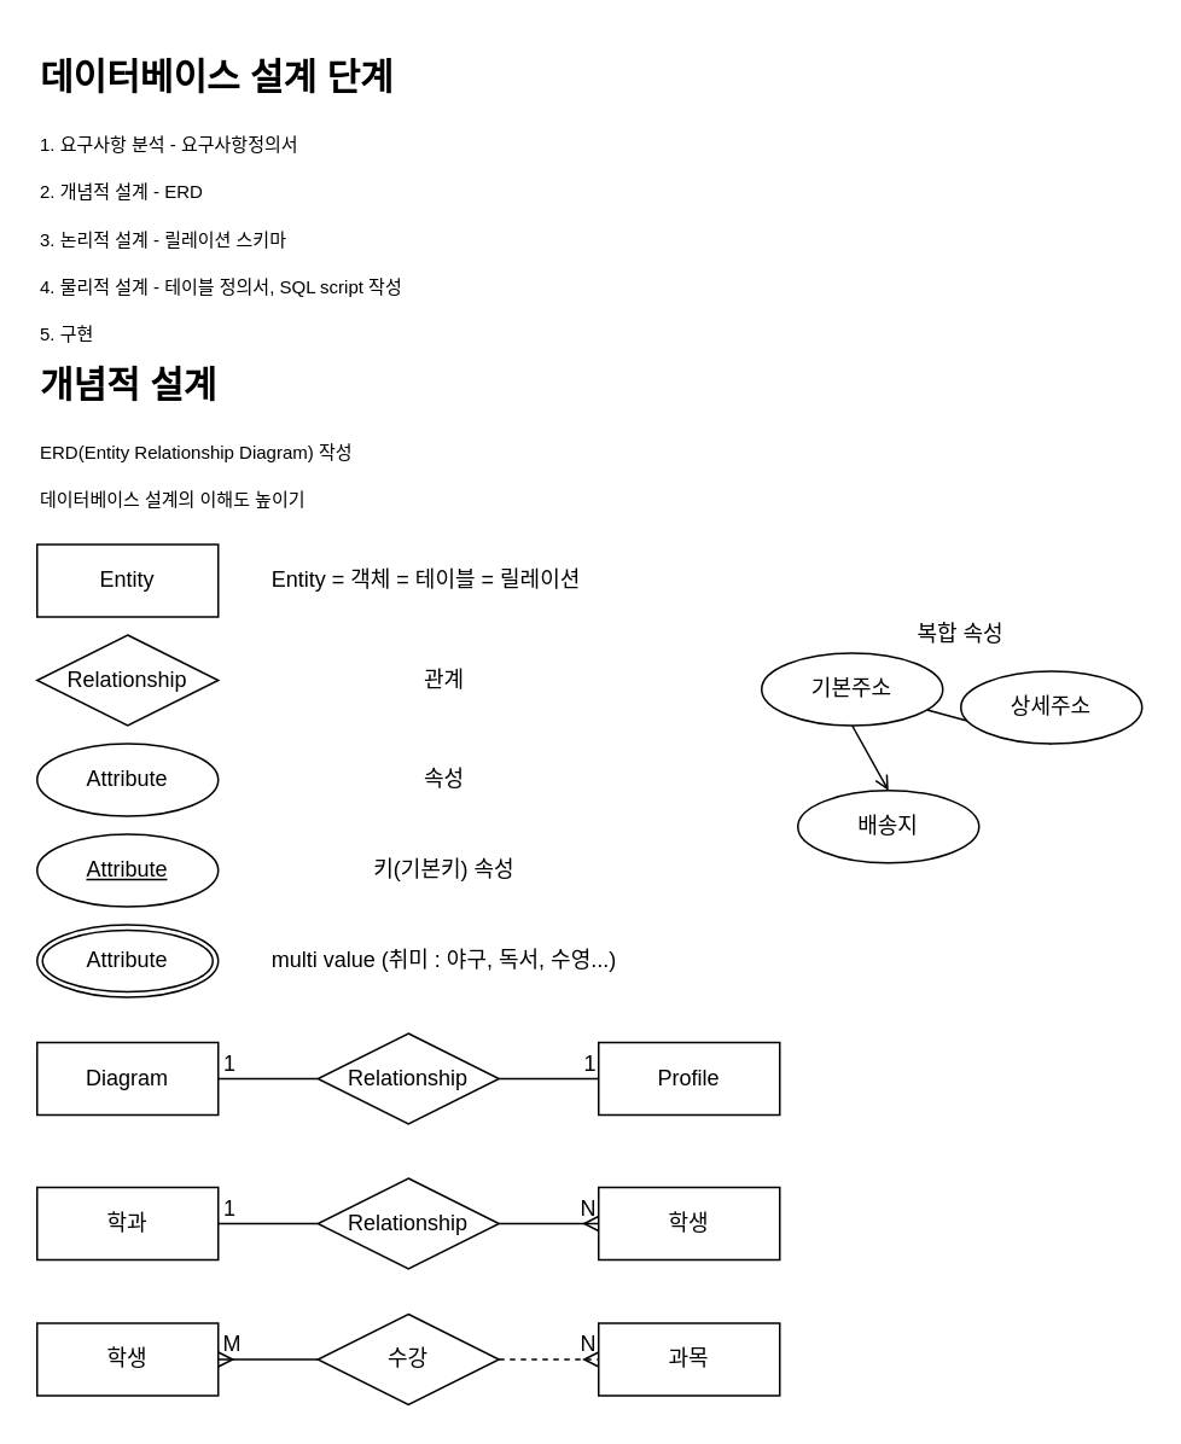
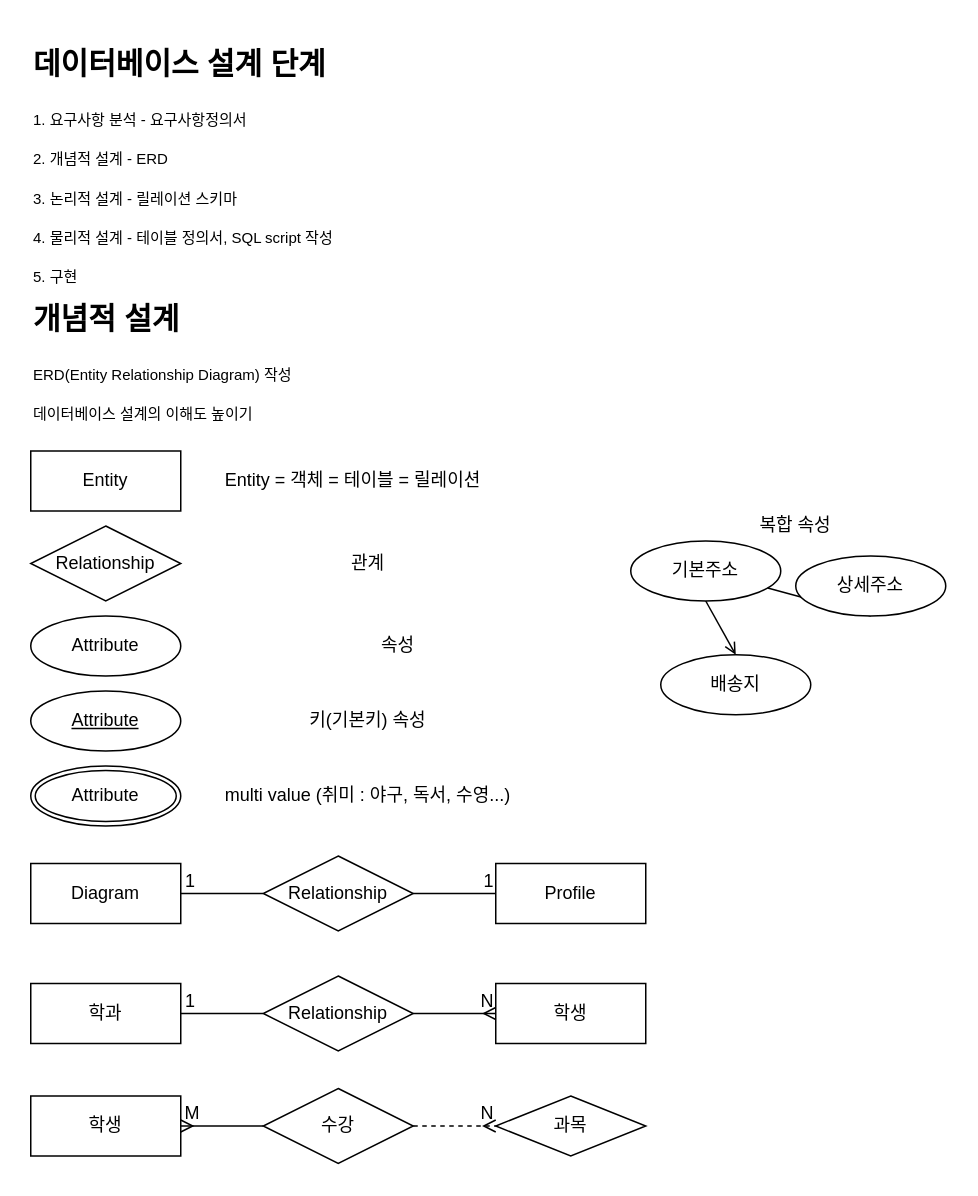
  <mxCell id="0" />
  <mxCell id="1" parent="0" />
  <mxCell id="2" value="&lt;h1 style=&quot;margin-top: 0px;&quot;&gt;&lt;font style=&quot;font-size: 20px;&quot;&gt;데이터베이스 설계 단계&lt;/font&gt;&lt;/h1&gt;&lt;p&gt;&lt;font style=&quot;font-size: 10px;&quot;&gt;1. 요구사항 분석 - 요구사항정의서&lt;/font&gt;&lt;/p&gt;&lt;p&gt;&lt;font style=&quot;font-size: 10px;&quot;&gt;2. 개념적 설계 - ERD&lt;/font&gt;&lt;/p&gt;&lt;p&gt;&lt;font style=&quot;font-size: 10px;&quot;&gt;3. 논리적 설계 - 릴레이션 스키마&lt;/font&gt;&lt;/p&gt;&lt;p&gt;&lt;font style=&quot;font-size: 10px;&quot;&gt;4. 물리적 설계 - 테이블 정의서, SQL script 작성&lt;/font&gt;&lt;/p&gt;&lt;p&gt;&lt;font style=&quot;font-size: 10px;&quot;&gt;5. 구현&lt;/font&gt;&lt;/p&gt;" style="text;html=1;whiteSpace=wrap;overflow=hidden;rounded=0;" parent="1" vertex="1"><mxGeometry x="20" width="260" height="200" as="geometry" y="20" /></mxCell>
  <mxCell id="3" value="&lt;h1 style=&quot;margin-top: 0px;&quot;&gt;&lt;font style=&quot;font-size: 20px;&quot;&gt;개념적 설계&lt;/font&gt;&lt;/h1&gt;&lt;p&gt;&lt;font style=&quot;font-size: 10px;&quot;&gt;ERD(Entity Relationship Diagram) 작성&lt;/font&gt;&lt;/p&gt;&lt;p&gt;&lt;font style=&quot;font-size: 10px;&quot;&gt;데이터베이스 설계의 이해도 높이기&lt;/font&gt;&lt;/p&gt;" style="text;html=1;whiteSpace=wrap;overflow=hidden;rounded=0;" parent="1" vertex="1"><mxGeometry x="20" y="190" width="260" height="120" as="geometry" /></mxCell>
  <mxCell id="4" value="Entity" style="whiteSpace=wrap;html=1;align=center;" parent="1" vertex="1"><mxGeometry x="20" y="300" width="100" height="40" as="geometry" /></mxCell>
  <mxCell id="5" value="Entity = 객체 = 테이블 = 릴레이션" style="text;html=1;align=center;verticalAlign=middle;whiteSpace=wrap;rounded=0;" parent="1" vertex="1"><mxGeometry x="130" y="305" width="210" height="30" as="geometry" /></mxCell>
  <mxCell id="6" value="Relationship" style="shape=rhombus;perimeter=rhombusPerimeter;whiteSpace=wrap;html=1;align=center;" parent="1" vertex="1"><mxGeometry x="20" y="350" width="100" height="50" as="geometry" /></mxCell>
  <mxCell id="7" value="관계" style="text;html=1;align=center;verticalAlign=middle;whiteSpace=wrap;rounded=0;" parent="1" vertex="1"><mxGeometry x="140" y="360" width="210" height="30" as="geometry" /></mxCell>
  <mxCell id="8" value="Attribute" style="ellipse;whiteSpace=wrap;html=1;align=center;" parent="1" vertex="1"><mxGeometry x="20" y="410" width="100" height="40" as="geometry" /></mxCell>
- <mxCell id="9" value="속성" style="text;html=1;align=center;verticalAlign=middle;whiteSpace=wrap;rounded=0;" parent="1" vertex="1"><mxGeometry x="140" y="415" width="210" height="30" as="geometry" /></mxCell>
+ <mxCell id="9" value="속성" style="text;html=1;align=center;verticalAlign=middle;whiteSpace=wrap;rounded=0;" parent="1" vertex="1"><mxGeometry x="160" y="415" width="210" height="30" as="geometry" /></mxCell>
  <mxCell id="10" value="Attribute" style="ellipse;whiteSpace=wrap;html=1;align=center;fontStyle=4;" parent="1" vertex="1"><mxGeometry x="20" y="460" width="100" height="40" as="geometry" /></mxCell>
  <mxCell id="11" value="키(기본키) 속성" style="text;html=1;align=center;verticalAlign=middle;whiteSpace=wrap;rounded=0;" parent="1" vertex="1"><mxGeometry x="140" y="465" width="210" height="30" as="geometry" /></mxCell>
  <mxCell id="12" value="Attribute" style="ellipse;shape=doubleEllipse;margin=3;whiteSpace=wrap;html=1;align=center;" parent="1" vertex="1"><mxGeometry x="20" y="510" width="100" height="40" as="geometry" /></mxCell>
  <mxCell id="13" value="multi value (취미 : 야구, 독서, 수영...)" style="text;html=1;align=center;verticalAlign=middle;whiteSpace=wrap;rounded=0;" parent="1" vertex="1"><mxGeometry x="140" y="515" width="210" height="30" as="geometry" /></mxCell>
  <mxCell id="14" value="Relationship" style="shape=rhombus;perimeter=rhombusPerimeter;whiteSpace=wrap;html=1;align=center;" parent="1" vertex="1"><mxGeometry x="175" y="570" width="100" height="50" as="geometry" /></mxCell>
  <mxCell id="15" value="Diagram" style="whiteSpace=wrap;html=1;align=center;" parent="1" vertex="1"><mxGeometry x="20" y="575" width="100" height="40" as="geometry" /></mxCell>
  <mxCell id="16" value="Profile" style="whiteSpace=wrap;html=1;align=center;" parent="1" vertex="1"><mxGeometry x="330" y="575" width="100" height="40" as="geometry" /></mxCell>
  <mxCell id="17" value="" style="endArrow=none;html=1;rounded=0;entryX=0;entryY=0.5;entryDx=0;entryDy=0;exitX=1;exitY=0.5;exitDx=0;exitDy=0;" parent="1" source="14" target="16" edge="1"><mxGeometry relative="1" as="geometry"><mxPoint x="110" y="670" as="sourcePoint" /><mxPoint x="270" y="670" as="targetPoint" /></mxGeometry></mxCell>
  <mxCell id="18" value="1" style="resizable=0;html=1;whiteSpace=wrap;align=right;verticalAlign=bottom;" parent="17" connectable="0" vertex="1"><mxGeometry x="1" relative="1" as="geometry" /></mxCell>
  <mxCell id="19" value="" style="endArrow=none;html=1;rounded=0;exitX=0;exitY=0.5;exitDx=0;exitDy=0;entryX=1;entryY=0.5;entryDx=0;entryDy=0;" parent="1" source="14" target="15" edge="1"><mxGeometry relative="1" as="geometry"><mxPoint x="120" y="594.71" as="sourcePoint" /><mxPoint x="150" y="620" as="targetPoint" /></mxGeometry></mxCell>
  <mxCell id="20" value="1" style="resizable=0;html=1;whiteSpace=wrap;align=right;verticalAlign=bottom;" parent="19" connectable="0" vertex="1"><mxGeometry x="1" relative="1" as="geometry"><mxPoint x="11" as="offset" /></mxGeometry></mxCell>
  <mxCell id="21" value="Relationship" style="shape=rhombus;perimeter=rhombusPerimeter;whiteSpace=wrap;html=1;align=center;" parent="1" vertex="1"><mxGeometry x="175" y="650" width="100" height="50" as="geometry" /></mxCell>
  <mxCell id="22" value="학과" style="whiteSpace=wrap;html=1;align=center;" parent="1" vertex="1"><mxGeometry x="20" y="655" width="100" height="40" as="geometry" /></mxCell>
  <mxCell id="23" value="학생" style="whiteSpace=wrap;html=1;align=center;" parent="1" vertex="1"><mxGeometry x="330" y="655" width="100" height="40" as="geometry" /></mxCell>
  <mxCell id="24" value="" style="endArrow=ERmany;html=1;rounded=0;entryX=0;entryY=0.5;entryDx=0;entryDy=0;exitX=1;exitY=0.5;exitDx=0;exitDy=0;endFill=0;" parent="1" source="21" target="23" edge="1"><mxGeometry relative="1" as="geometry"><mxPoint x="110" y="750" as="sourcePoint" /><mxPoint x="270" y="750" as="targetPoint" /></mxGeometry></mxCell>
  <mxCell id="25" value="N" style="resizable=0;html=1;whiteSpace=wrap;align=right;verticalAlign=bottom;" parent="24" connectable="0" vertex="1"><mxGeometry x="1" relative="1" as="geometry" /></mxCell>
  <mxCell id="26" value="" style="endArrow=none;html=1;rounded=0;exitX=0;exitY=0.5;exitDx=0;exitDy=0;entryX=1;entryY=0.5;entryDx=0;entryDy=0;" parent="1" source="21" target="22" edge="1"><mxGeometry relative="1" as="geometry"><mxPoint x="120" y="674.71" as="sourcePoint" /><mxPoint x="150" y="700" as="targetPoint" /></mxGeometry></mxCell>
  <mxCell id="27" value="1" style="resizable=0;html=1;whiteSpace=wrap;align=right;verticalAlign=bottom;" parent="26" connectable="0" vertex="1"><mxGeometry x="1" relative="1" as="geometry"><mxPoint x="11" as="offset" /></mxGeometry></mxCell>
  <mxCell id="28" value="수강" style="shape=rhombus;perimeter=rhombusPerimeter;whiteSpace=wrap;html=1;align=center;" parent="1" vertex="1"><mxGeometry x="175" y="725" width="100" height="50" as="geometry" /></mxCell>
  <mxCell id="29" value="학생" style="whiteSpace=wrap;html=1;align=center;" parent="1" vertex="1"><mxGeometry x="20" y="730" width="100" height="40" as="geometry" /></mxCell>
- <mxCell id="30" value="과목" style="whiteSpace=wrap;html=1;align=center;" parent="1" vertex="1"><mxGeometry x="330" y="730" width="100" height="40" as="geometry" /></mxCell>
+ <mxCell id="30" value="과목" style="rhombus;whiteSpace=wrap;html=1;align=center;" parent="1" vertex="1"><mxGeometry x="330" y="730" width="100" height="40" as="geometry" /></mxCell>
  <mxCell id="31" value="" style="endArrow=ERmany;html=1;rounded=0;entryX=0;entryY=0.5;entryDx=0;entryDy=0;exitX=1;exitY=0.5;exitDx=0;exitDy=0;endFill=0;dashed=1;" parent="1" source="28" target="30" edge="1"><mxGeometry relative="1" as="geometry"><mxPoint x="110" y="825" as="sourcePoint" /><mxPoint x="270" y="825" as="targetPoint" /></mxGeometry></mxCell>
  <mxCell id="32" value="N" style="resizable=0;html=1;whiteSpace=wrap;align=right;verticalAlign=bottom;" parent="31" connectable="0" vertex="1"><mxGeometry x="1" relative="1" as="geometry" /></mxCell>
  <mxCell id="33" value="" style="endArrow=ERmany;html=1;rounded=0;exitX=0;exitY=0.5;exitDx=0;exitDy=0;entryX=1;entryY=0.5;entryDx=0;entryDy=0;startArrow=none;startFill=0;endFill=0;" parent="1" source="28" target="29" edge="1"><mxGeometry relative="1" as="geometry"><mxPoint x="120" y="749.71" as="sourcePoint" /><mxPoint x="150" y="775" as="targetPoint" /></mxGeometry></mxCell>
  <mxCell id="34" value="M" style="resizable=0;html=1;whiteSpace=wrap;align=right;verticalAlign=bottom;" parent="33" connectable="0" vertex="1"><mxGeometry x="1" relative="1" as="geometry"><mxPoint x="14" as="offset" /></mxGeometry></mxCell>
  <mxCell id="35" value="배송지" style="ellipse;whiteSpace=wrap;html=1;align=center;" vertex="1" parent="1"><mxGeometry x="440" y="435.86" width="100" height="40" as="geometry" /></mxCell>
  <mxCell id="36" style="edgeStyle=none;html=1;exitX=0.5;exitY=1;exitDx=0;exitDy=0;entryX=0.5;entryY=0;entryDx=0;entryDy=0;endArrow=open;endFill=0;" edge="1" parent="1" source="37" target="35"><mxGeometry relative="1" as="geometry"><mxPoint x="485.355" y="435.858" as="targetPoint" /></mxGeometry></mxCell>
  <mxCell id="37" value="기본주소" style="ellipse;whiteSpace=wrap;html=1;align=center;" vertex="1" parent="1"><mxGeometry x="420" y="360" width="100" height="40" as="geometry" /></mxCell>
  <mxCell id="38" style="edgeStyle=none;html=1;exitX=0.5;exitY=1;exitDx=0;exitDy=0;endArrow=none;endFill=0;" edge="1" parent="1" source="39" target="37"><mxGeometry relative="1" as="geometry"><mxPoint x="485.355" y="435.858" as="targetPoint" /></mxGeometry></mxCell>
  <mxCell id="39" value="상세주소" style="ellipse;whiteSpace=wrap;html=1;align=center;" vertex="1" parent="1"><mxGeometry x="530" y="370" width="100" height="40" as="geometry" /></mxCell>
  <mxCell id="40" value="복합 속성" style="text;html=1;align=center;verticalAlign=middle;whiteSpace=wrap;rounded=0;" vertex="1" parent="1"><mxGeometry x="500" y="335" width="60" height="30" as="geometry" /></mxCell>
